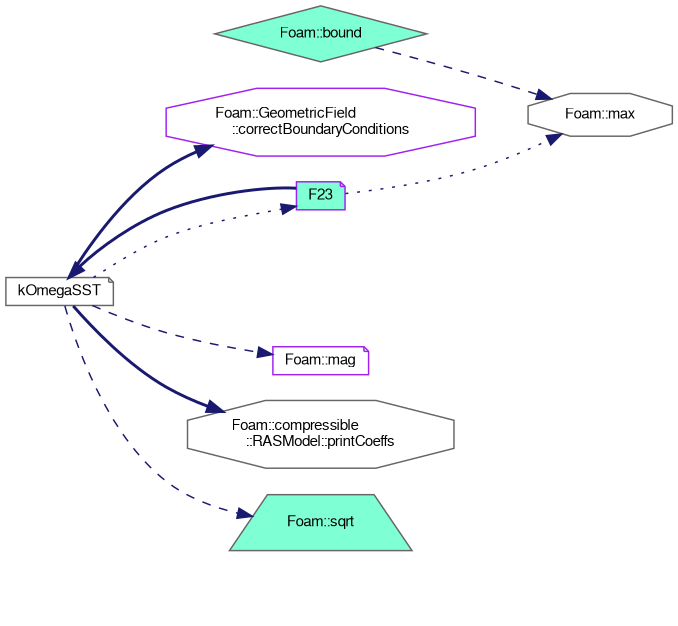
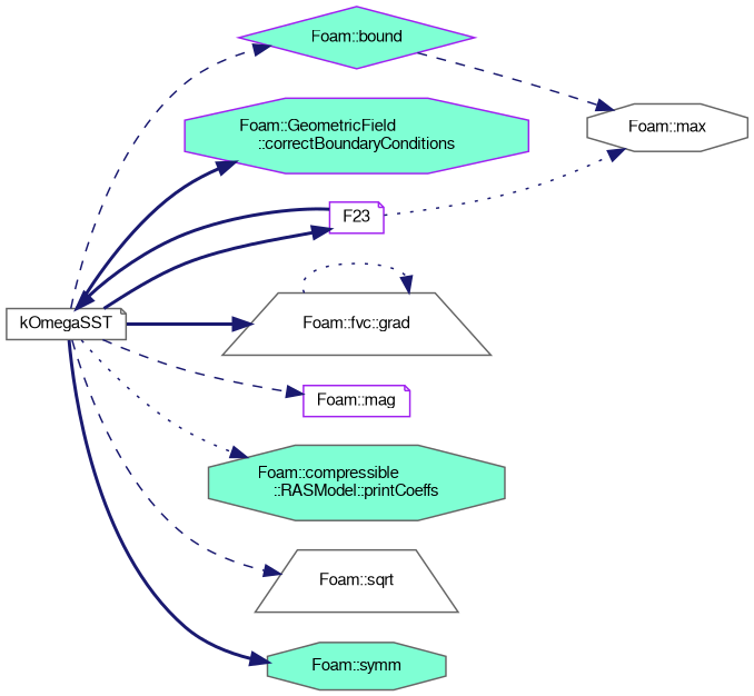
  digraph {
    rankdir=LR
    node [color=gray40 fillcolor=aquamarine fontname=FreeSans fontsize=10 shape=octagon style=filled]
    edge [color=midnightblue fontname=FreeSans fontsize=10 labelfontname=FreeSans labelfontsize=10 style=bold]
    n1 [fillcolor=white fontcolor=black height=0.2 label=kOmegaSST shape=note width=0.4]
-   n2 [height=0.2 label="Foam::bound" shape=diamond width=0.4]
-   n3 [color=purple fillcolor=white height=0.2 label="Foam::GeometricField\l::correctBoundaryConditions" width=0.4]
-   n4 [color=purple height=0.2 label=F23 shape=note width=0.4]
+   n2 [color=purple height=0.2 label="Foam::bound" shape=diamond width=0.4]
+   n3 [color=purple height=0.2 label="Foam::GeometricField\l::correctBoundaryConditions" width=0.4]
+   n4 [color=purple fillcolor=white height=0.2 label=F23 shape=note width=0.4]
+   n5 [fillcolor=white height=0.2 label="Foam::fvc::grad" shape=trapezium width=0.4]
    n6 [color=purple fillcolor=white height=0.2 label="Foam::mag" shape=note width=0.4]
-   n7 [fillcolor=white height=0.2 label="Foam::compressible\l::RASModel::printCoeffs" width=0.4]
-   n8 [height=0.2 label="Foam::sqrt" shape=trapezium width=0.4]
+   n7 [height=0.2 label="Foam::compressible\l::RASModel::printCoeffs" width=0.4]
+   n8 [fillcolor=white height=0.2 label="Foam::sqrt" shape=trapezium width=0.4]
+   n9 [height=0.2 label="Foam::symm" width=0.4]
    n10 [fillcolor=white height=0.2 label="Foam::max" width=0.4]
+   n1 -> n2 [style=dashed]
    n1 -> n3
-   n1 -> n4 [style=dotted]
+   n1 -> n4
+   n1 -> n5
    n1 -> n6 [style=dashed]
-   n1 -> n7
+   n1 -> n7 [style=dotted]
    n1 -> n8 [style=dashed]
+   n1 -> n9
    n2 -> n10 [style=dashed]
    n4 -> n1
    n4 -> n10 [style=dotted]
+   n5 -> n5 [style=dotted]
  }
